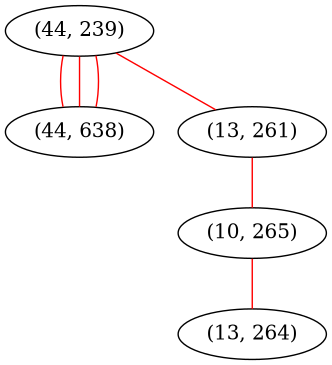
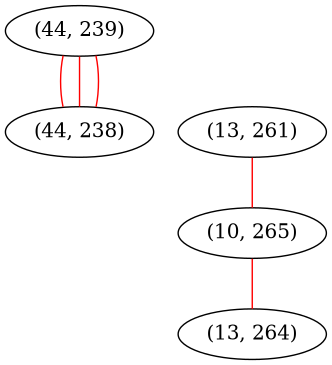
  graph {
    edge [color=red weight=1]
    "(44, 239)"
-   "(44, 238)" [label="(44, 638)"]
+   "(44, 238)"
    "(13, 261)"
    "(10, 265)"
    "(13, 264)"
    "(44, 239)" -- "(44, 238)"
    "(44, 239)" -- "(44, 238)"
    "(44, 239)" -- "(44, 238)"
-   "(44, 239)" -- "(13, 261)"
    "(13, 261)" -- "(10, 265)"
    "(10, 265)" -- "(13, 264)"
  }
